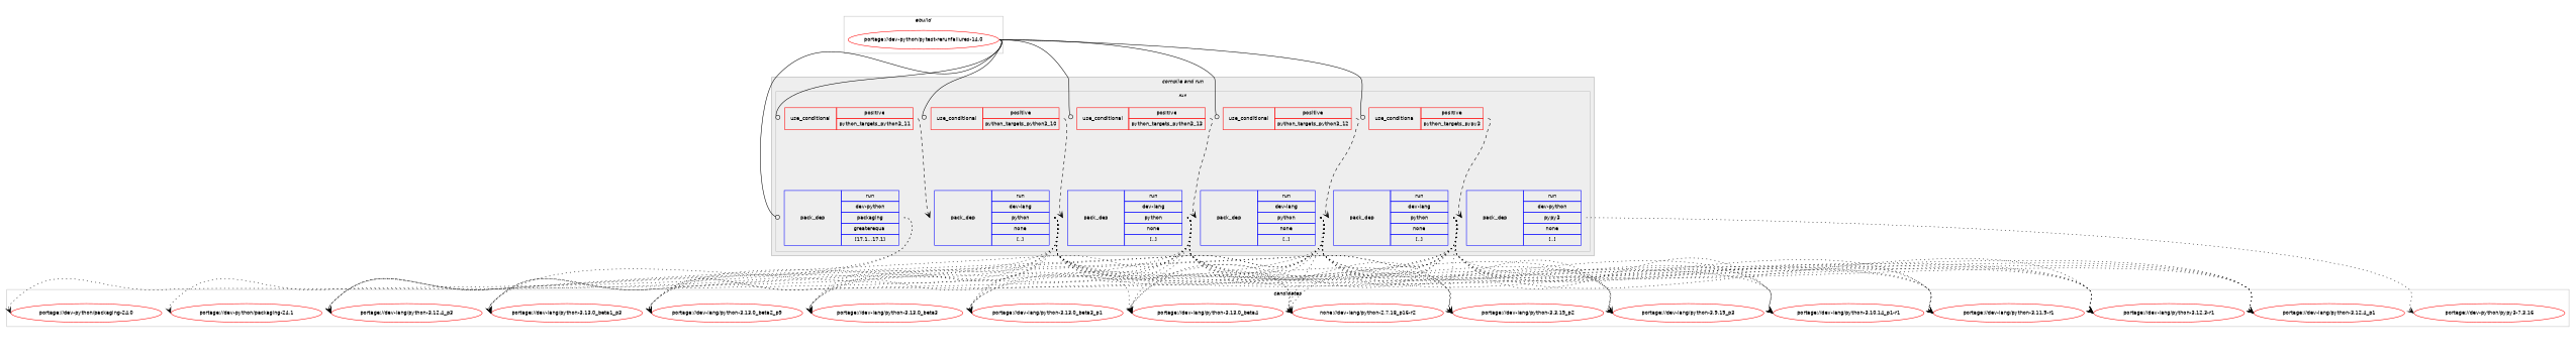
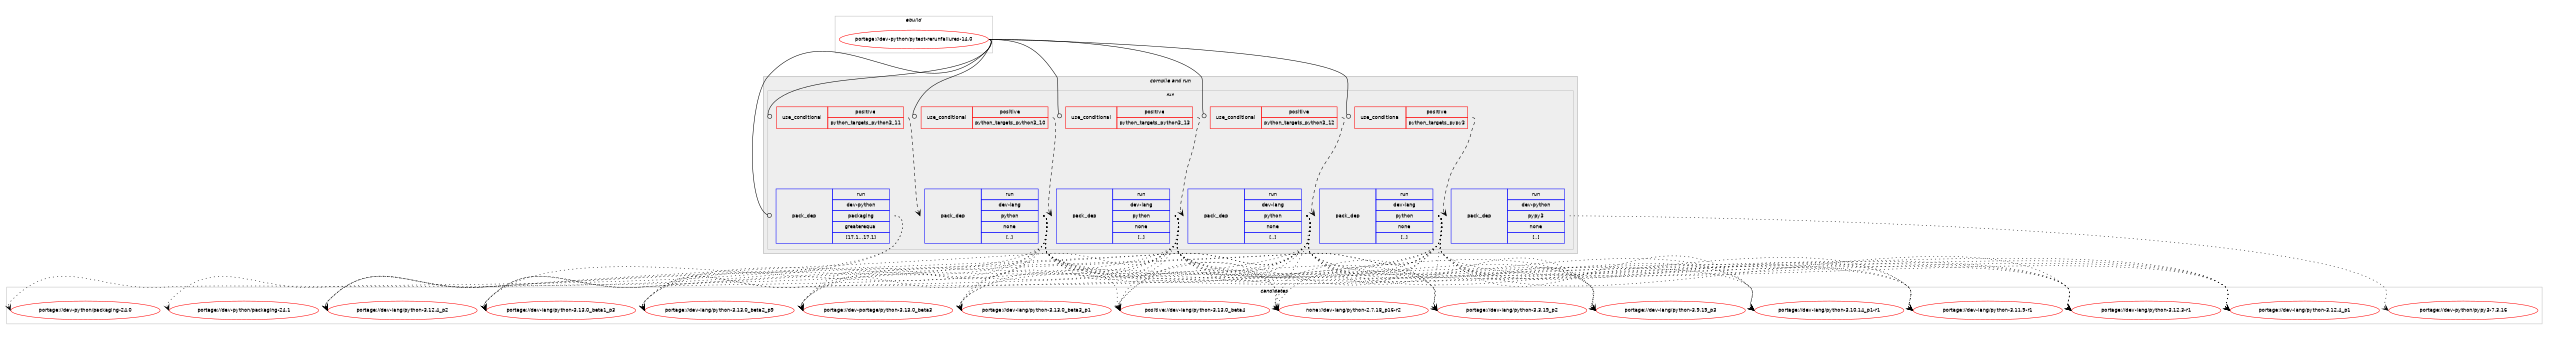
  digraph {
    compound=true
    concentrate=true
    fontname=Helvetica
    fontsize=10
    newrank=true
    rankdir=TB
    ranksep=1.5
    node [color=red fontname=Helvetica fontsize=10]
    edge [arrowhead=vee headport=w style=dotted tailport=e weight=100]
    n1 [label="portage://dev-python/pytest-rerunfailures-14.0" width=4]
    n2 [color=blue label=<<TABLE BORDER="0" CELLBORDER="1" CELLSPACING="0" CELLPADDING="4" WIDTH="220"><TR><TD ROWSPAN="6" CELLPADDING="30">pack_dep</TD></TR><TR><TD WIDTH="110">run</TD></TR><TR><TD>dev-python</TD></TR><TR><TD>packaging</TD></TR><TR><TD>greaterequal</TD></TR><TR><TD>[17.1,,,17.1]</TD></TR></TABLE>> shape=none]
    n3 [color=blue label=<<TABLE BORDER="0" CELLBORDER="1" CELLSPACING="0" CELLPADDING="4" WIDTH="220"><TR><TD ROWSPAN="6" CELLPADDING="30">pack_dep</TD></TR><TR><TD WIDTH="110">run</TD></TR><TR><TD>dev-python</TD></TR><TR><TD>pypy3</TD></TR><TR><TD>none</TD></TR><TR><TD>[,,]</TD></TR></TABLE>> shape=none]
    n4 [label=<<TABLE BORDER="0" CELLBORDER="1" CELLSPACING="0" CELLPADDING="4"><TR><TD ROWSPAN="3" CELLPADDING="10">use_conditional</TD></TR><TR><TD>positive</TD></TR><TR><TD>python_targets_pypy3</TD></TR></TABLE>> shape=none]
    n5 [color=blue label=<<TABLE BORDER="0" CELLBORDER="1" CELLSPACING="0" CELLPADDING="4" WIDTH="220"><TR><TD ROWSPAN="6" CELLPADDING="30">pack_dep</TD></TR><TR><TD WIDTH="110">run</TD></TR><TR><TD>dev-lang</TD></TR><TR><TD>python</TD></TR><TR><TD>none</TD></TR><TR><TD>[,,]</TD></TR></TABLE>> shape=none]
    n6 [label=<<TABLE BORDER="0" CELLBORDER="1" CELLSPACING="0" CELLPADDING="4"><TR><TD ROWSPAN="3" CELLPADDING="10">use_conditional</TD></TR><TR><TD>positive</TD></TR><TR><TD>python_targets_python3_10</TD></TR></TABLE>> shape=none]
    n7 [color=blue label=<<TABLE BORDER="0" CELLBORDER="1" CELLSPACING="0" CELLPADDING="4" WIDTH="220"><TR><TD ROWSPAN="6" CELLPADDING="30">pack_dep</TD></TR><TR><TD WIDTH="110">run</TD></TR><TR><TD>dev-lang</TD></TR><TR><TD>python</TD></TR><TR><TD>none</TD></TR><TR><TD>[,,]</TD></TR></TABLE>> shape=none]
    n8 [label=<<TABLE BORDER="0" CELLBORDER="1" CELLSPACING="0" CELLPADDING="4"><TR><TD ROWSPAN="3" CELLPADDING="10">use_conditional</TD></TR><TR><TD>positive</TD></TR><TR><TD>python_targets_python3_11</TD></TR></TABLE>> shape=none]
    n9 [color=blue label=<<TABLE BORDER="0" CELLBORDER="1" CELLSPACING="0" CELLPADDING="4" WIDTH="220"><TR><TD ROWSPAN="6" CELLPADDING="30">pack_dep</TD></TR><TR><TD WIDTH="110">run</TD></TR><TR><TD>dev-lang</TD></TR><TR><TD>python</TD></TR><TR><TD>none</TD></TR><TR><TD>[,,]</TD></TR></TABLE>> shape=none]
    n10 [label=<<TABLE BORDER="0" CELLBORDER="1" CELLSPACING="0" CELLPADDING="4"><TR><TD ROWSPAN="3" CELLPADDING="10">use_conditional</TD></TR><TR><TD>positive</TD></TR><TR><TD>python_targets_python3_12</TD></TR></TABLE>> shape=none]
    n11 [color=blue label=<<TABLE BORDER="0" CELLBORDER="1" CELLSPACING="0" CELLPADDING="4" WIDTH="220"><TR><TD ROWSPAN="6" CELLPADDING="30">pack_dep</TD></TR><TR><TD WIDTH="110">run</TD></TR><TR><TD>dev-lang</TD></TR><TR><TD>python</TD></TR><TR><TD>none</TD></TR><TR><TD>[,,]</TD></TR></TABLE>> shape=none]
    n12 [label=<<TABLE BORDER="0" CELLBORDER="1" CELLSPACING="0" CELLPADDING="4"><TR><TD ROWSPAN="3" CELLPADDING="10">use_conditional</TD></TR><TR><TD>positive</TD></TR><TR><TD>python_targets_python3_13</TD></TR></TABLE>> shape=none]
    n13 [label="portage://dev-python/pypy3-7.3.16" width=4]
-   n14 [label="portage://dev-lang/python-3.13.0_beta4" width=4]
+   n14 [label="positive://dev-lang/python-3.13.0_beta4" width=4]
    n15 [label="portage://dev-lang/python-3.13.0_beta3_p1" width=4]
-   n16 [label="portage://dev-lang/python-3.13.0_beta3" width=4]
+   n16 [label="portage://dev-portage/python-3.13.0_beta3" width=4]
    n17 [label="portage://dev-lang/python-3.13.0_beta2_p9" width=4]
    n18 [label="portage://dev-lang/python-3.13.0_beta1_p3" width=4]
-   n19 [label="portage://dev-lang/python-3.12.4_p3" width=4]
+   n19 [label="portage://dev-lang/python-3.12.4_p2" width=4]
    n20 [label="portage://dev-lang/python-3.12.4_p1" width=4]
    n21 [label="portage://dev-lang/python-3.12.3-r1" width=4]
    n22 [label="portage://dev-lang/python-3.11.9-r1" width=4]
    n23 [label="portage://dev-lang/python-3.10.14_p1-r1" width=4]
    n24 [label="portage://dev-lang/python-3.9.19_p3" width=4]
    n25 [label="portage://dev-lang/python-3.3.19_p2" width=4]
    n26 [label="none://dev-lang/python-2.7.18_p16-r2" width=4]
    n27 [label="portage://dev-python/packaging-24.1" width=4]
    n28 [label="portage://dev-python/packaging-24.0" width=4]
    subgraph cluster_1 {
      color=gray
      label=<<i>ebuild</i>>
      n1
    }
    subgraph cluster_2 {
      color=gray
      label=<<i>dependencies</i>>
      subgraph cluster_3 {
        color=gray
        fillcolor="#eeeeee"
        label=<<i>compile</i>>
        style=filled
      }
      subgraph cluster_4 {
        color=gray
        fillcolor="#eeeeee"
        label=<<i>compile and run</i>>
        style=filled
      }
      subgraph cluster_5 {
        color=gray
        fillcolor="#eeeeee"
        label=<<i>run</i>>
        style=filled
        subgraph sub_6 {
          color=gray
          fillcolor="#eeeeee"
          label=<<i>run</i>>
          style=filled
          n2
        }
        subgraph sub_7 {
          color=gray
          fillcolor="#eeeeee"
          label=<<i>run</i>>
          style=filled
          n4
          subgraph sub_8 {
            color=gray
            fillcolor="#eeeeee"
            label=<<i>run</i>>
            style=filled
            n3
          }
        }
        subgraph sub_9 {
          color=gray
          fillcolor="#eeeeee"
          label=<<i>run</i>>
          style=filled
          n6
          subgraph sub_10 {
            color=gray
            fillcolor="#eeeeee"
            label=<<i>run</i>>
            style=filled
            n5
          }
        }
        subgraph sub_11 {
          color=gray
          fillcolor="#eeeeee"
          label=<<i>run</i>>
          style=filled
          n8
          subgraph sub_12 {
            color=gray
            fillcolor="#eeeeee"
            label=<<i>run</i>>
            style=filled
            n7
          }
        }
        subgraph sub_13 {
          color=gray
          fillcolor="#eeeeee"
          label=<<i>run</i>>
          style=filled
          n10
          subgraph sub_14 {
            color=gray
            fillcolor="#eeeeee"
            label=<<i>run</i>>
            style=filled
            n9
          }
        }
        subgraph sub_15 {
          color=gray
          fillcolor="#eeeeee"
          label=<<i>run</i>>
          style=filled
          n12
          subgraph sub_16 {
            color=gray
            fillcolor="#eeeeee"
            label=<<i>run</i>>
            style=filled
            n11
          }
        }
      }
    }
    subgraph cluster_17 {
      color=gray
      label=<<i>candidates</i>>
      rank=same
      subgraph sub_18 {
        color=black
        label=<<i>candidates</i>>
        nodesep=1
        rank=same
        n13
      }
      subgraph sub_19 {
        color=black
        label=<<i>candidates</i>>
        nodesep=1
        rank=same
        n14
        n15
        n16
        n17
        n18
        n19
        n20
        n21
        n22
        n23
        n24
        n25
        n26
      }
      subgraph sub_20 {
        color=black
        label=<<i>candidates</i>>
        nodesep=1
        rank=same
        n14
        n15
        n16
        n17
        n18
        n19
        n20
        n21
        n22
        n23
        n24
        n25
        n26
      }
      subgraph sub_21 {
        color=black
        label=<<i>candidates</i>>
        nodesep=1
        rank=same
        n14
        n15
        n16
        n17
        n18
        n19
        n20
        n21
        n22
        n23
        n24
        n25
        n26
      }
      subgraph sub_22 {
        color=black
        label=<<i>candidates</i>>
        nodesep=1
        rank=same
        n14
        n15
        n16
        n17
        n18
        n19
        n20
        n21
        n22
        n23
        n24
        n25
        n26
      }
      subgraph sub_23 {
        color=black
        label=<<i>candidates</i>>
        nodesep=1
        rank=same
        n27
        n28
      }
    }
    n1 -> n2 [arrowhead=odot style=solid weight=20]
    n1 -> n4 [arrowhead=odot style=solid weight=20]
    n1 -> n6 [arrowhead=odot style=solid weight=20]
    n1 -> n8 [arrowhead=odot style=solid weight=20]
    n1 -> n10 [arrowhead=odot style=solid weight=20]
    n1 -> n12 [arrowhead=odot style=solid weight=20]
    n2 -> n27
    n2 -> n28
    n3 -> n13
    n4 -> n3 [style=dashed weight=20]
    n5 -> n14
    n5 -> n15
    n5 -> n16
    n5 -> n17
    n5 -> n18
    n5 -> n19
    n5 -> n20
    n5 -> n21
    n5 -> n22
    n5 -> n23
    n5 -> n24
    n5 -> n25
    n5 -> n26
    n6 -> n5 [style=dashed weight=20]
    n7 -> n14
    n7 -> n15
    n7 -> n16
    n7 -> n17
    n7 -> n18
    n7 -> n19
    n7 -> n20
    n7 -> n21
    n7 -> n22
    n7 -> n23
    n7 -> n24
    n7 -> n25
    n7 -> n26
    n8 -> n7 [style=dashed weight=20]
    n9 -> n14
    n9 -> n15
    n9 -> n16
    n9 -> n17
    n9 -> n18
    n9 -> n19
    n9 -> n20
    n9 -> n21
    n9 -> n22
    n9 -> n23
    n9 -> n24
    n9 -> n25
    n9 -> n26
    n10 -> n9 [style=dashed weight=20]
    n11 -> n14
    n11 -> n15
    n11 -> n16
    n11 -> n17
    n11 -> n18
    n11 -> n19
    n11 -> n20
    n11 -> n21
    n11 -> n22
    n11 -> n23
    n11 -> n24
    n11 -> n25
    n11 -> n26
    n12 -> n11 [style=dashed weight=20]
  }
